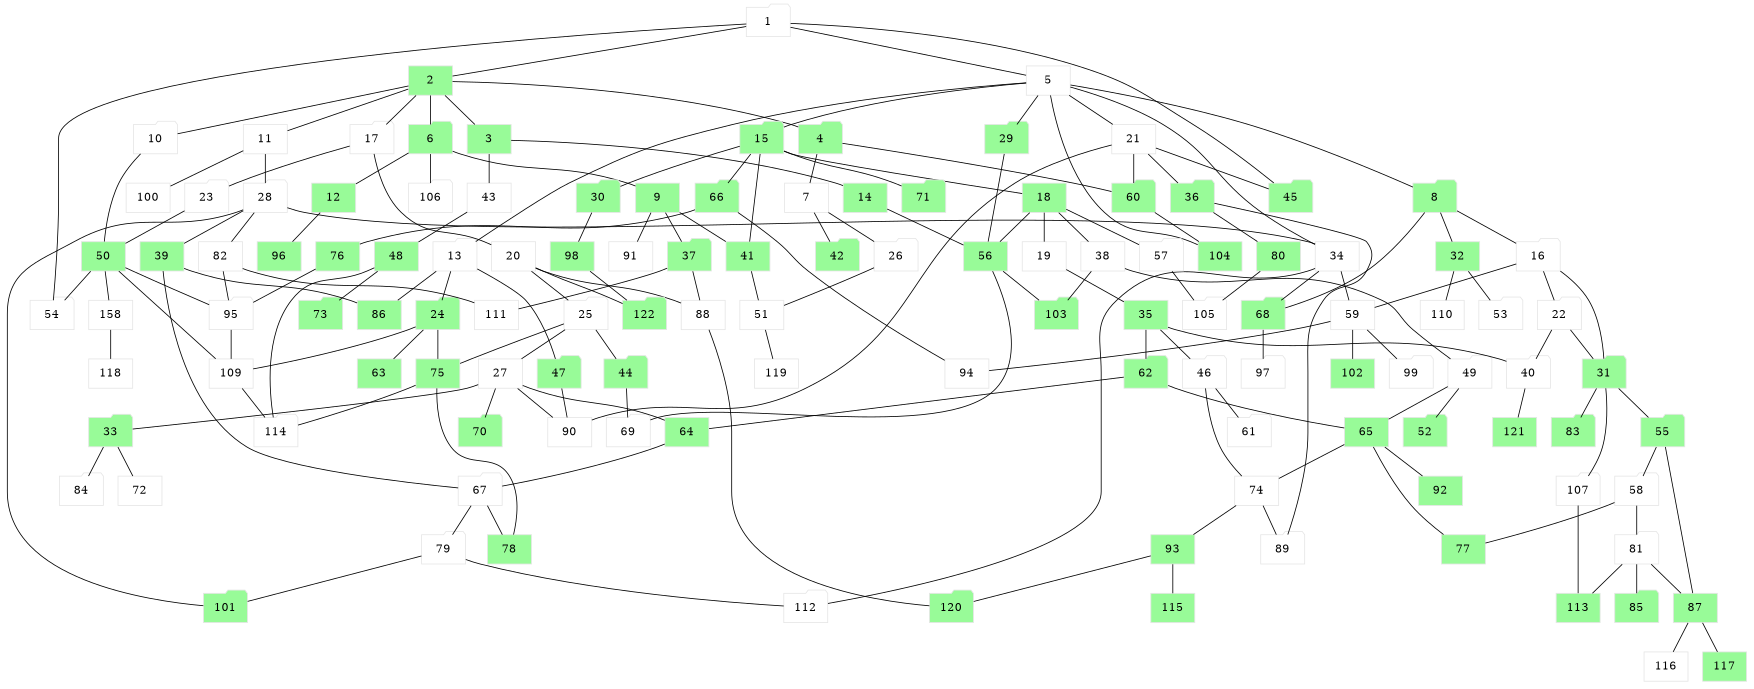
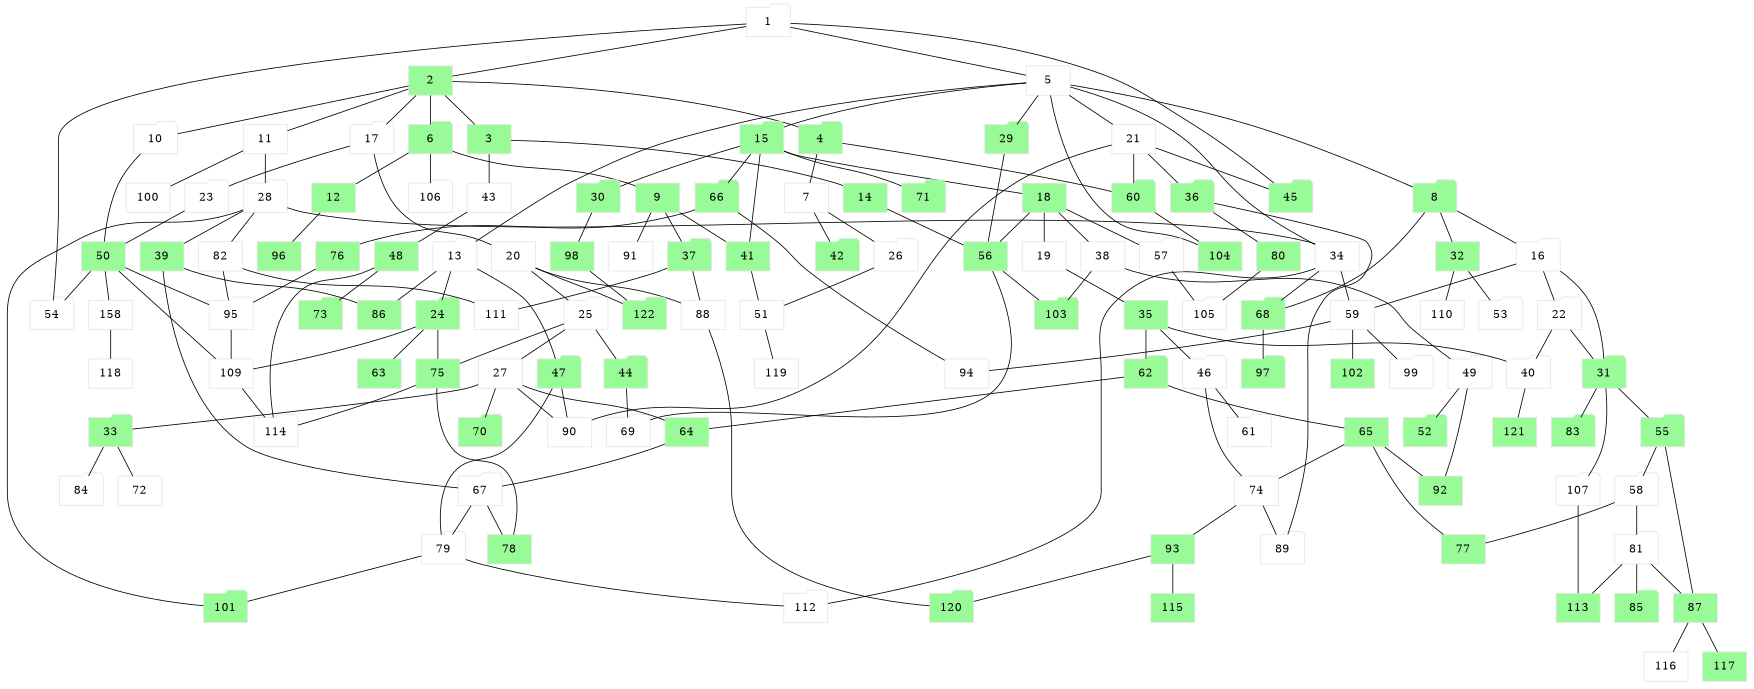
  graph {
    node [color=gray90 fillcolor=palegreen shape=folder style=filled]
    1 [fillcolor=white]
    2 [shape=box]
    5 [fillcolor=white shape=box]
    45
    54 [fillcolor=white]
    3 [shape=box]
    4
    6
    10 [fillcolor=white]
    11 [fillcolor=white shape=box]
    17 [fillcolor=white]
    8
    13 [fillcolor=white]
    15
    21 [fillcolor=white shape=box]
    29
    34 [fillcolor=white shape=box]
    104 [shape=box]
    14 [shape=box]
    43 [fillcolor=white shape=box]
    7 [fillcolor=white shape=box]
    60
    9 [shape=box]
    12 [shape=box]
    106 [fillcolor=white]
    50 [shape=box]
    28 [fillcolor=white]
    100 [fillcolor=white shape=box]
    20 [fillcolor=white shape=box]
    23 [fillcolor=white]
    56 [shape=box]
    48 [shape=box]
    26 [fillcolor=white]
    42
    16 [fillcolor=white]
    32 [shape=box]
    68
    24
    47
    86 [shape=box]
    41 [shape=box]
    18 [shape=box]
    30
    66
    71
    36
    90 [fillcolor=white shape=box]
    59 [fillcolor=white shape=box]
    112 [fillcolor=white]
    37
    91 [fillcolor=white shape=box]
    96 [shape=box]
    51 [fillcolor=white shape=box]
    22 [fillcolor=white]
    31
    53 [fillcolor=white]
    110 [fillcolor=white shape=box]
-   97 [fillcolor=white]
+   97
    88 [fillcolor=white shape=box]
    111 [fillcolor=white shape=box]
    109 [fillcolor=white shape=box]
    95 [fillcolor=white]
    n63 [fillcolor=white label=158 shape=box]
    39 [shape=box]
    82 [fillcolor=white shape=box]
    101
    75 [shape=box]
    63 [shape=box]
    79 [fillcolor=white]
    103
    69 [fillcolor=white]
    114 [fillcolor=white]
    78 [shape=box]
    19 [fillcolor=white shape=box]
    38 [fillcolor=white shape=box]
    57 [fillcolor=white]
    98 [shape=box]
    94 [fillcolor=white shape=box]
    76 [shape=box]
    40 [fillcolor=white]
    55
    83
    107 [fillcolor=white]
    99 [fillcolor=white]
    102 [shape=box]
    25 [fillcolor=white]
    122
    35 [shape=box]
    49 [fillcolor=white]
    105 [fillcolor=white]
    46 [fillcolor=white]
    62
    27 [fillcolor=white shape=box]
    44
    120
    80 [shape=box]
    89 [fillcolor=white]
    121 [shape=box]
    33
    64 [shape=box]
    70
    119 [fillcolor=white shape=box]
    72 [fillcolor=white shape=box]
    84 [fillcolor=white]
    67 [fillcolor=white]
    58 [fillcolor=white]
    87 [shape=box]
    113 [shape=box]
    61 [fillcolor=white]
    74 [fillcolor=white shape=box]
    65 [shape=box]
    52
    73
    93 [shape=box]
    77 [shape=box]
    92 [shape=box]
    118 [fillcolor=white shape=box]
    81 [fillcolor=white]
    116 [fillcolor=white shape=box]
    117 [shape=box]
    85
    115 [shape=box]
    1 -- 2
    1 -- 5
    1 -- 45
    1 -- 54
    2 -- 3
    2 -- 4
    2 -- 6
    2 -- 10
    2 -- 11
    2 -- 17
    5 -- 8
    5 -- 13
    5 -- 15
    5 -- 21
    5 -- 29
    5 -- 34
    5 -- 104
    3 -- 14
    3 -- 43
    4 -- 7
    4 -- 60
    6 -- 9
    6 -- 12
    6 -- 106
    10 -- 50
    11 -- 28
    11 -- 100
    17 -- 20
    17 -- 23
    8 -- 16
    8 -- 32
    8 -- 68
    13 -- 24
    13 -- 47
    13 -- 86
    15 -- 41
    15 -- 18
    15 -- 30
    15 -- 66
    15 -- 71
    21 -- 45
    21 -- 60
    21 -- 36
    21 -- 90
    29 -- 56
    34 -- 68
    34 -- 59
    34 -- 112
    14 -- 56
    43 -- 48
    7 -- 26
    7 -- 42
    60 -- 104
    9 -- 41
    9 -- 37
    9 -- 91
    12 -- 96
    50 -- 54
    50 -- 109
    50 -- 95
    50 -- n63
    28 -- 34
    28 -- 39
    28 -- 82
    28 -- 101
    20 -- 88
    20 -- 25
    20 -- 122
    23 -- 50
    56 -- 103
    56 -- 69
    48 -- 114
    48 -- 73
    26 -- 51
    16 -- 59
    16 -- 22
    16 -- 31
    32 -- 53
    32 -- 110
    68 -- 97
    24 -- 109
    24 -- 75
    24 -- 63
    47 -- 90
+   47 -- 79
    41 -- 51
    18 -- 56
    18 -- 19
    18 -- 38
    18 -- 57
    30 -- 98
    66 -- 94
    66 -- 76
    36 -- 80
    36 -- 89
    59 -- 94
    59 -- 99
    59 -- 102
    37 -- 88
    37 -- 111
    51 -- 119
    22 -- 31
    22 -- 40
    31 -- 55
    31 -- 83
    31 -- 107
    88 -- 120
    109 -- 114
    95 -- 109
    n63 -- 118
    39 -- 86
    39 -- 67
    82 -- 111
    82 -- 95
    75 -- 114
    75 -- 78
    79 -- 112
    79 -- 101
    19 -- 35
    38 -- 103
    38 -- 49
    57 -- 105
    98 -- 122
    76 -- 95
    40 -- 121
    55 -- 58
    55 -- 87
    107 -- 113
    25 -- 75
    25 -- 27
    25 -- 44
    35 -- 40
    35 -- 46
    35 -- 62
-   49 -- 65
+   49 -- 92
    49 -- 52
    46 -- 61
    46 -- 74
    62 -- 64
    62 -- 65
    27 -- 90
    27 -- 33
    27 -- 64
    27 -- 70
    44 -- 69
    80 -- 105
    33 -- 72
    33 -- 84
    64 -- 67
    67 -- 79
    67 -- 78
    58 -- 77
    58 -- 81
    87 -- 116
    87 -- 117
    74 -- 89
    74 -- 93
    65 -- 74
    65 -- 77
    65 -- 92
    93 -- 120
    93 -- 115
    81 -- 87
    81 -- 113
    81 -- 85
  }
